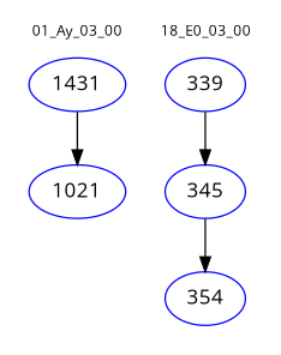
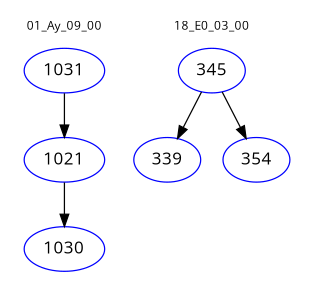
  digraph {
    fontname="Open Sans"
    node [color=blue fontname="Open Sans"]
    edge [color=black fontname="Open Sans"]
    n1 [label=1021]
-   n2 [label=1431]
+   n2 [label=1031]
+   n3 [label=1030]
    n4 [label=339]
    n5 [label=345]
    n6 [label=354]
    subgraph cluster_1 {
      color=white
      fontsize=10
-     label="01_Ay_03_00"
+     label="01_Ay_09_00"
      n1
      n2
+     n3
    }
    subgraph cluster_2 {
      color=white
      fontsize=10
      label="18_E0_03_00"
      n4
      n5
      n6
    }
+   n1 -> n3
    n2 -> n1
-   n4 -> n5
+   n5 -> n4
    n5 -> n6
  }
